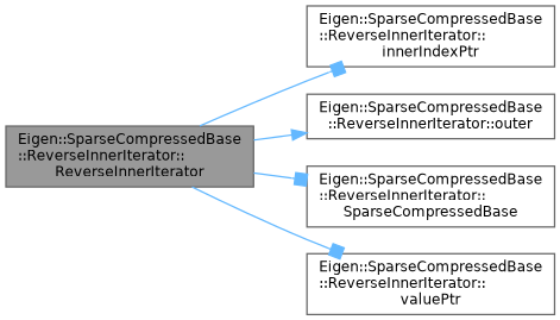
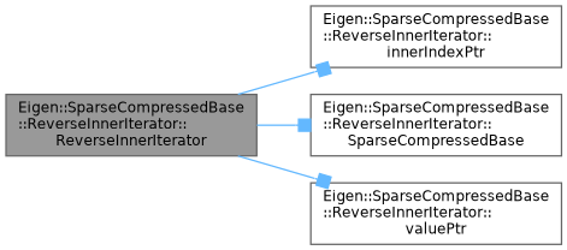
  digraph {
    rankdir=LR
    node [color=grey40 fillcolor=white fontname=Helvetica fontsize=10 shape=box style=filled]
    edge [color=steelblue1 fontname=Helvetica fontsize=10 labelfontname=Helvetica labelfontsize=10 style=solid arrowhead=box]
    n1 [color=gray40 fillcolor=grey60 fontcolor=black height=0.2 label="Eigen::SparseCompressedBase\l::ReverseInnerIterator::\lReverseInnerIterator" width=0.4]
    n2 [height=0.2 label="Eigen::SparseCompressedBase\l::ReverseInnerIterator::\linnerIndexPtr" width=0.4]
-   n3 [height=0.2 label="Eigen::SparseCompressedBase\l::ReverseInnerIterator::outer" width=0.4]
    n4 [height=0.2 label="Eigen::SparseCompressedBase\l::ReverseInnerIterator::\lSparseCompressedBase" width=0.4]
    n5 [height=0.2 label="Eigen::SparseCompressedBase\l::ReverseInnerIterator::\lvaluePtr" width=0.4]
    n1 -> n2
-   n1 -> n3 [arrowhead=normal]
    n1 -> n4
    n1 -> n5
  }
